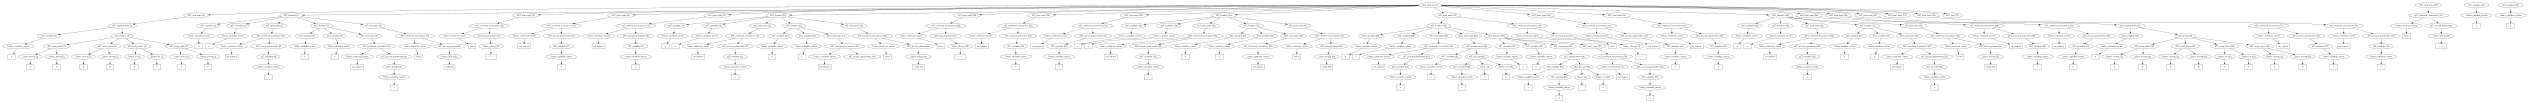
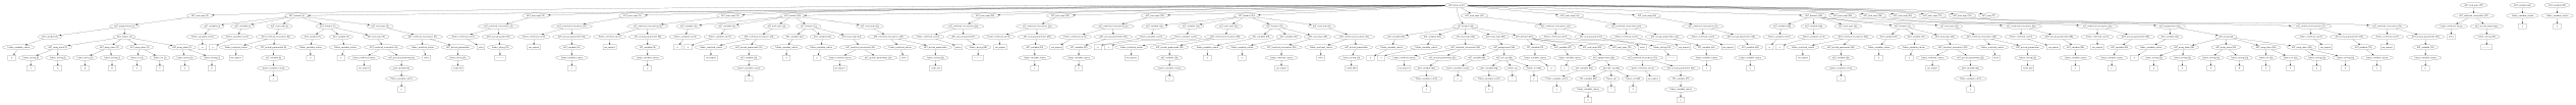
  digraph {
    fontname=Montserrat
    node [fontname=Montserrat]
    edge [fontname=Montserrat]
    n1 [label=AST_php_script]
    n2 [label="AST_eval_expr (3)"]
    n3 [label="AST_foreach (4)"]
    n4 [label="AST_eval_expr (13)"]
    n5 [label="AST_eval_expr (14)"]
    n6 [label="AST_eval_expr (15)"]
    n7 [label="AST_foreach (19)"]
    n8 [label="AST_eval_expr (28)"]
    n9 [label="AST_eval_expr (29)"]
    n10 [label="AST_eval_expr (30)"]
    n11 [label="AST_foreach (34)"]
    n12 [label="AST_eval_expr (43)"]
    n13 [label="AST_eval_expr (44)"]
    n14 [label="AST_eval_expr (45)"]
    n15 [label="AST_foreach (48)"]
    n16 [label="AST_eval_expr (58)"]
    n17 [label="AST_eval_expr (59)"]
    n18 [label="AST_eval_expr (62)"]
    n19 [label="AST_foreach (63)"]
    n20 [label="AST_eval_expr (73)"]
    n21 [label="AST_eval_expr (74)"]
    n22 [label="AST_nop (77)"]
    n23 [label="AST_assignment (3)"]
    n24 [label="AST_variable (4)"]
    n25 [label="AST_variable (4)"]
    n26 [label="AST_eval_expr (6)"]
    n27 [label="AST_foreach (7)"]
    n28 [label="AST_eval_expr (11)"]
    n29 [label="AST_method_invocation (13)"]
    n30 [label="AST_method_invocation (14)"]
    n31 [label="AST_method_invocation (15)"]
    n32 [label="AST_variable (19)"]
    n33 [label="AST_variable (19)"]
    n34 [label="AST_eval_expr (21)"]
    n35 [label="AST_foreach (22)"]
    n36 [label="AST_eval_expr (26)"]
    n37 [label="AST_method_invocation (28)"]
    n38 [label="AST_method_invocation (29)"]
    n39 [label="AST_method_invocation (30)"]
    n40 [label="AST_variable (34)"]
    n41 [label="AST_variable (34)"]
    n42 [label="AST_eval_expr (36)"]
    n43 [label="AST_foreach (37)"]
    n44 [label="AST_eval_expr (41)"]
    n45 [label="AST_method_invocation (43)"]
    n46 [label="AST_method_invocation (44)"]
    n47 [label="AST_method_invocation (45)"]
    n48 [label="AST_variable (48)"]
    n49 [label="AST_variable (48)"]
    n50 [label="AST_eval_expr (50)"]
    n51 [label="AST_foreach (51)"]
    n52 [label="AST_eval_expr (55)"]
    n53 [label="AST_eval_expr (57)"]
    n54 [label="AST_method_invocation (57)"]
    n55 [label="AST_method_invocation (58)"]
    n56 [label="AST_method_invocation (59)"]
    n57 [label="AST_assignment (62)"]
    n58 [label="AST_variable (63)"]
    n59 [label="AST_variable (63)"]
    n60 [label="AST_eval_expr (65)"]
    n61 [label="AST_eval_expr (66)"]
    n62 [label="AST_foreach (67)"]
    n63 [label="AST_method_invocation (73)"]
    n64 [label="AST_method_invocation (74)"]
    n65 [label="AST_variable (3)"]
    n66 [label="AST_export (3)"]
    n67 [label=Token_variable_name]
    n68 [label="AST_array_elem (3)"]
    n69 [label="AST_array_elem (3)"]
    n70 [label="AST_array_elem (3)"]
    n71 [label="AST_array_elem (3)"]
    n72 [label=a shape=box]
    n73 [label="Token_string (3)"]
    n74 [label="Token_string (3)"]
    n75 [label="Token_string (3)"]
    n76 [label="Token_string (3)"]
    n77 [label="Token_int (3)"]
    n78 [label="Token_int (3)"]
    n79 [label="Token_string (3)"]
    n80 [label="Token_string (3)"]
    n81 [label=a shape=box]
    n82 [label=A shape=box]
    n83 [label=b shape=box]
    n84 [label=B shape=box]
    n85 [label=0 shape=box]
    n86 [label=7 shape=box]
    n87 [label=a shape=box]
    n88 [label=Z shape=box]
    n89 [label=Token_variable_name]
    n90 [label=Token_variable_name]
    n91 [label="AST_method_invocation (6)"]
    n92 [label="AST_variable (7)"]
    n93 [label="AST_variable (7)"]
    n94 [label="AST_eval_expr (9)"]
    n95 [label="AST_method_invocation (11)"]
    n96 [label=a shape=box]
    n97 [label=x shape=box]
    n98 [label=Token_method_name]
    n99 [label="AST_actual_parameter (6)"]
    n100 [label=var_export shape=box]
    n101 [label="AST_variable (6)"]
    n102 [label=Token_variable_name]
    n103 [label=x shape=box]
    n104 [label=Token_variable_name]
    n105 [label=Token_variable_name]
    n106 [label="AST_method_invocation (9)"]
    n107 [label=a shape=box]
    n108 [label=y shape=box]
    n109 [label=Token_method_name]
    n110 [label="AST_actual_parameter (9)"]
    n111 [label=var_export shape=box]
    n112 [label="AST_variable (9)"]
    n113 [label=Token_variable_name]
    n114 [label=y shape=box]
    n115 [label=Token_method_name]
    n116 [label=AST_actual_parameter]
    n117 [label=echo shape=box]
    n118 [label="Token_string (11)"]
    node_63 [shape=box]
    n120 [label=Token_method_name]
    n121 [label=AST_actual_parameter]
    n122 [label=echo shape=box]
    n123 [label="Token_string (13)"]
    n124 [label="----------.." shape=box]
    n125 [label=Token_method_name]
    n126 [label="AST_actual_parameter (14)"]
    n127 [label=var_export shape=box]
    n128 [label="AST_variable (14)"]
    n129 [label=Token_variable_name]
    n130 [label=x shape=box]
    n131 [label=Token_method_name]
    n132 [label="AST_actual_parameter (15)"]
    n133 [label=var_export shape=box]
    n134 [label="AST_variable (15)"]
    n135 [label=Token_variable_name]
    n136 [label=y shape=box]
    n137 [label=Token_variable_name]
    n138 [label=Token_variable_name]
    n139 [label="AST_method_invocation (21)"]
    n140 [label="AST_variable (22)"]
    n141 [label="AST_variable (22)"]
    n142 [label="AST_eval_expr (24)"]
    n143 [label="AST_method_invocation (26)"]
    n144 [label=a shape=box]
    n145 [label=x shape=box]
    n146 [label=Token_method_name]
    n147 [label="AST_actual_parameter (21)"]
    n148 [label=var_export shape=box]
    n149 [label="AST_variable (21)"]
    n150 [label=Token_variable_name]
    n151 [label=x shape=box]
    n152 [label=Token_variable_name]
    n153 [label=Token_variable_name]
    n154 [label="AST_method_invocation (24)"]
    n155 [label=a shape=box]
    n156 [label=y shape=box]
    n157 [label=Token_method_name]
    n158 [label="AST_actual_parameter (24)"]
    n159 [label=var_export shape=box]
    n160 [label="AST_variable (24)"]
    n161 [label=Token_variable_name]
    n162 [label=y shape=box]
    n163 [label=Token_method_name]
    n164 [label=AST_actual_parameter]
    n165 [label=echo shape=box]
    n166 [label="Token_string (26)"]
    node_123 [shape=box]
    n168 [label=Token_method_name]
    n169 [label=AST_actual_parameter]
    n170 [label=echo shape=box]
    n171 [label="Token_string (28)"]
    n172 [label="----------.." shape=box]
    n173 [label=Token_method_name]
    n174 [label="AST_actual_parameter (29)"]
    n175 [label=var_export shape=box]
    n176 [label="AST_variable (29)"]
    n177 [label=Token_variable_name]
    n178 [label=x shape=box]
    n179 [label=Token_method_name]
    n180 [label="AST_actual_parameter (30)"]
    n181 [label=var_export shape=box]
    n182 [label="AST_variable (30)"]
    n183 [label=Token_variable_name]
    n184 [label=y shape=box]
    n185 [label=Token_variable_name]
    n186 [label=Token_variable_name]
    n187 [label="AST_method_invocation (36)"]
    n188 [label="AST_variable (37)"]
    n189 [label="AST_variable (37)"]
    n190 [label="AST_eval_expr (39)"]
    n191 [label="AST_method_invocation (41)"]
    n192 [label=a shape=box]
    n193 [label=x shape=box]
    n194 [label=Token_method_name]
    n195 [label="AST_actual_parameter (36)"]
    n196 [label=var_export shape=box]
    n197 [label="AST_variable (36)"]
    n198 [label=Token_variable_name]
    n199 [label=x shape=box]
    n200 [label=Token_variable_name]
    n201 [label=Token_variable_name]
    n202 [label="AST_method_invocation (39)"]
    n203 [label=a shape=box]
    n204 [label=y shape=box]
    n205 [label=Token_method_name]
    n206 [label=var_export shape=box]
    n207 [label="AST_variable (39)"]
    n208 [label=Token_variable_name]
    n209 [label=y shape=box]
    n210 [label=Token_method_name]
    n211 [label=AST_actual_parameter]
    n212 [label=echo shape=box]
    n213 [label="Token_string (41)"]
    node_183 [shape=box]
    n215 [label=Token_method_name]
    n216 [label=AST_actual_parameter]
    n217 [label=echo shape=box]
    n218 [label="Token_string (43)"]
    n219 [label="----------.." shape=box]
    n220 [label=Token_method_name]
    n221 [label="AST_actual_parameter (44)"]
    n222 [label=var_export shape=box]
    n223 [label="AST_variable (44)"]
    n224 [label=Token_variable_name]
    n225 [label=x shape=box]
    n226 [label=Token_method_name]
    n227 [label="AST_actual_parameter (45)"]
    n228 [label=var_export shape=box]
    n229 [label="AST_variable (45)"]
    n230 [label=Token_variable_name]
    n231 [label=y shape=box]
    n232 [label=Token_variable_name]
    n233 [label=Token_variable_name]
    n234 [label="AST_method_invocation (50)"]
    n235 [label="AST_variable (51)"]
    n236 [label="AST_variable (51)"]
    n237 [label="AST_eval_expr (53)"]
    n238 [label="AST_method_invocation (55)"]
    n239 [label=a shape=box]
    n240 [label=x shape=box]
    n241 [label=Token_method_name]
    n242 [label="AST_actual_parameter (50)"]
    n243 [label=var_export shape=box]
    n244 [label="AST_variable (50)"]
    n245 [label=Token_variable_name]
    n246 [label=x shape=box]
    n247 [label=Token_variable_name]
    n248 [label=Token_variable_name]
    n249 [label="AST_method_invocation (53)"]
    n250 [label=a shape=box]
    n251 [label=y shape=box]
    n252 [label=Token_method_name]
    n253 [label="AST_actual_parameter (53)"]
    n254 [label=var_export shape=box]
    n255 [label="AST_variable (53)"]
    n256 [label=Token_variable_name]
    n257 [label=y shape=box]
    n258 [label=Token_method_name]
    n259 [label=AST_actual_parameter]
    n260 [label=echo shape=box]
    n261 [label="Token_string (55)"]
    node_243 [shape=box]
    n263 [label=Token_method_name]
    n264 [label=AST_actual_parameter]
    n265 [label=echo shape=box]
    n266 [label="Token_string (57)"]
    n267 [label="----------.." shape=box]
    n268 [label=Token_method_name]
    n269 [label="AST_actual_parameter (58)"]
    n270 [label=var_export shape=box]
    n271 [label="AST_variable (38)"]
    n272 [label=Token_variable_name]
    n273 [label=x shape=box]
    n274 [label=Token_method_name]
    n275 [label="AST_actual_parameter (59)"]
    n276 [label=var_export shape=box]
    n277 [label="AST_variable (59)"]
    n278 [label=Token_variable_name]
    n279 [label=y shape=box]
    n280 [label="AST_variable (62)"]
    n281 [label="AST_array (62)"]
    n282 [label=Token_variable_name]
    n283 [label="AST_array_elem (62)"]
    n284 [label="AST_array_elem (62)"]
    n285 [label="AST_array_elem (62)"]
    n286 [label="AST_array_elem (62)"]
    n287 [label=a shape=box]
    n288 [label="Token_string (62)"]
    n289 [label="Token_string (62)"]
    n290 [label="Token_string (62)"]
    n291 [label="Token_string (62)"]
    n292 [label="Token_int (62)"]
    n293 [label="Token_int (62)"]
    n294 [label="Token_string (62)"]
    n295 [label="Token_string (62)"]
    n296 [label=a shape=box]
    n297 [label=A shape=box]
    n298 [label=b shape=box]
    n299 [label=B shape=box]
    n300 [label=0 shape=box]
    n301 [label=7 shape=box]
    n302 [label=a shape=box]
    n303 [label=Z shape=box]
    n304 [label=Token_variable_name]
    n305 [label=Token_variable_name]
    n306 [label="AST_method_invocation (65)"]
    n307 [label="AST_assignment (66)"]
    n308 [label="AST_variable (67)"]
    n309 [label="AST_variable (67)"]
    n310 [label="AST_eval_expr (69)"]
    n311 [label="AST_eval_expr (70)"]
    n312 [label=a shape=box]
    n313 [label=x shape=box]
    n314 [label=Token_method_name]
    n315 [label="AST_actual_parameter (65)"]
    n316 [label=var_export shape=box]
    n317 [label="AST_variable (65)"]
    n318 [label=Token_variable_name]
    n319 [label=x shape=box]
    n320 [label="AST_variable (66)"]
    n321 [label="AST_bin_op (66)"]
    n322 [label=Token_variable_name]
    n323 [label="AST_variable (66)"]
    n324 [label=Token_op]
    n325 [label="Token_int (66)"]
    n326 [label=x shape=box]
    n327 [label=Token_variable_name]
    n328 [label="*" shape=box]
    n329 [label=2 shape=box]
    n330 [label=x shape=box]
    n331 [label=Token_variable_name]
    n332 [label=Token_variable_name]
    n333 [label="AST_assignment (69)"]
    n334 [label="AST_method_invocation (70)"]
    n335 [label=a shape=box]
    n336 [label=y shape=box]
    n337 [label="AST_variable (69)"]
    n338 [label="AST_bin_op (69)"]
    n339 [label=Token_variable_name]
    n340 [label="AST_variable (69)"]
    n341 [label=Token_op]
    n342 [label="Token_int (69)"]
    n343 [label=y shape=box]
    n344 [label=Token_variable_name]
    n345 [label="*" shape=box]
    n346 [label=3 shape=box]
    n347 [label=y shape=box]
    n348 [label=Token_method_name]
    n349 [label="AST_actual_parameter (70)"]
    n350 [label=var_export shape=box]
    n351 [label="AST_variable (70)"]
    n352 [label=Token_variable_name]
    n353 [label=y shape=box]
    n354 [label=Token_method_name]
    n355 [label="AST_actual_parameter (73)"]
    n356 [label=var_export shape=box]
    n357 [label="AST_variable (73)"]
    n358 [label=Token_variable_name]
    n359 [label=x shape=box]
    n360 [label=Token_method_name]
    n361 [label="AST_actual_parameter (74)"]
    n362 [label=var_export shape=box]
    n363 [label="AST_variable (74)"]
    n364 [label=Token_variable_name]
    n365 [label=y shape=box]
    n1 -> n2
    n1 -> n3
    n1 -> n4
    n1 -> n5
    n1 -> n6
    n1 -> n7
    n1 -> n8
    n1 -> n9
    n1 -> n10
    n1 -> n11
    n1 -> n12
    n1 -> n13
    n1 -> n14
    n1 -> n15
    n1 -> n16
    n1 -> n17
    n1 -> n18
-   n12 -> n19
+   n1 -> n19
    n1 -> n20
    n1 -> n21
    n1 -> n22
    n2 -> n23
    n3 -> n24
    n3 -> n25
    n3 -> n26
    n3 -> n27
    n3 -> n28
    n4 -> n29
    n5 -> n30
    n6 -> n31
    n7 -> n32
    n7 -> n33
    n7 -> n34
    n7 -> n35
    n7 -> n36
    n8 -> n37
    n9 -> n38
    n10 -> n39
    n11 -> n40
    n11 -> n41
    n11 -> n42
    n11 -> n43
    n11 -> n44
    n12 -> n45
    n13 -> n46
    n14 -> n47
    n15 -> n48
    n15 -> n49
    n15 -> n50
    n15 -> n51
    n15 -> n52
    n16 -> n55
    n17 -> n56
    n18 -> n57
    n19 -> n58
    n19 -> n59
    n19 -> n60
    n19 -> n61
    n19 -> n62
+   n20 -> n63
    n21 -> n64
    n23 -> n65
    n23 -> n66
    n24 -> n89
    n25 -> n90
    n26 -> n91
    n27 -> n92
    n27 -> n93
    n27 -> n94
    n28 -> n95
    n29 -> n120
    n29 -> n121
    n30 -> n125
    n30 -> n126
    n31 -> n131
    n31 -> n132
    n32 -> n137
    n33 -> n138
    n34 -> n139
    n35 -> n140
    n35 -> n141
    n35 -> n142
    n36 -> n143
    n37 -> n168
    n37 -> n169
    n38 -> n173
    n38 -> n174
    n39 -> n179
    n39 -> n180
    n40 -> n185
    n41 -> n186
    n42 -> n187
    n43 -> n188
    n43 -> n189
    n43 -> n190
    n44 -> n191
    n45 -> n215
    n45 -> n216
    n46 -> n220
    n46 -> n221
    n47 -> n226
    n47 -> n227
    n48 -> n232
    n49 -> n233
    n50 -> n234
    n51 -> n235
    n51 -> n236
    n51 -> n237
    n52 -> n238
    n53 -> n54
    n54 -> n263
    n54 -> n264
    n55 -> n268
    n55 -> n269
    n56 -> n274
    n56 -> n275
    n57 -> n280
    n57 -> n281
    n58 -> n304
    n59 -> n305
    n60 -> n306
    n61 -> n307
    n62 -> n308
    n62 -> n309
    n62 -> n310
    n62 -> n311
    n63 -> n354
    n63 -> n355
    n64 -> n360
    n64 -> n361
    n65 -> n67
    n66 -> n68
    n66 -> n69
    n66 -> n70
    n66 -> n71
    n67 -> n72
    n68 -> n73
    n68 -> n74
    n69 -> n75
    n69 -> n76
    n70 -> n77
    n70 -> n78
    n71 -> n79
    n71 -> n80
    n73 -> n81
    n74 -> n82
    n75 -> n83
    n76 -> n84
    n77 -> n85
    n78 -> n86
    n79 -> n87
    n80 -> n88
    n89 -> n96
    n90 -> n97
    n91 -> n98
    n91 -> n99
    n92 -> n104
    n93 -> n105
    n94 -> n106
    n95 -> n115
    n95 -> n116
    n98 -> n100
    n99 -> n101
    n101 -> n102
    n102 -> n103
    n104 -> n107
    n105 -> n108
    n106 -> n109
    n106 -> n110
    n109 -> n111
    n110 -> n112
    n112 -> n113
    n113 -> n114
    n115 -> n117
    n116 -> n118
    n118 -> node_63
    n120 -> n122
    n121 -> n123
    n123 -> n124
    n125 -> n127
    n126 -> n128
    n128 -> n129
    n129 -> n130
    n131 -> n133
    n132 -> n134
    n134 -> n135
    n135 -> n136
    n137 -> n144
    n138 -> n145
    n139 -> n146
    n139 -> n147
    n140 -> n152
    n141 -> n153
    n142 -> n154
    n143 -> n163
    n143 -> n164
    n146 -> n148
    n147 -> n149
    n149 -> n150
    n150 -> n151
    n152 -> n155
    n153 -> n156
    n154 -> n157
    n154 -> n158
    n157 -> n159
    n160 -> n161
    n161 -> n162
    n163 -> n165
    n164 -> n166
    n166 -> node_123
    n168 -> n170
    n169 -> n171
    n171 -> n172
    n173 -> n175
    n174 -> n176
    n176 -> n177
    n177 -> n178
    n179 -> n181
    n180 -> n182
    n182 -> n183
    n183 -> n184
    n185 -> n192
    n186 -> n193
    n187 -> n194
    n187 -> n195
    n188 -> n200
    n189 -> n201
    n190 -> n202
    n191 -> n210
    n191 -> n211
    n194 -> n196
    n195 -> n197
    n197 -> n198
    n198 -> n199
    n200 -> n203
    n201 -> n204
    n202 -> n205
    n205 -> n206
    n207 -> n208
    n208 -> n209
    n210 -> n212
    n211 -> n213
    n213 -> node_183
    n215 -> n217
    n216 -> n218
    n218 -> n219
    n220 -> n222
    n221 -> n223
    n223 -> n224
    n224 -> n225
    n226 -> n228
    n227 -> n229
    n229 -> n230
    n230 -> n231
    n232 -> n239
    n233 -> n240
    n234 -> n241
    n234 -> n242
    n235 -> n247
    n236 -> n248
    n237 -> n249
    n238 -> n258
    n238 -> n259
    n241 -> n243
    n242 -> n244
    n244 -> n245
    n245 -> n246
    n247 -> n250
    n248 -> n251
    n249 -> n252
    n249 -> n253
    n252 -> n254
    n253 -> n255
    n255 -> n256
    n256 -> n257
    n258 -> n260
    n259 -> n261
    n261 -> node_243
    n263 -> n265
    n264 -> n266
    n266 -> n267
    n268 -> n270
    n269 -> n271
    n271 -> n272
    n272 -> n273
    n274 -> n276
    n275 -> n277
    n277 -> n278
    n278 -> n279
    n280 -> n282
    n281 -> n283
    n281 -> n284
    n281 -> n285
    n281 -> n286
    n282 -> n287
    n283 -> n288
    n283 -> n289
    n284 -> n290
    n284 -> n291
    n285 -> n292
    n285 -> n293
    n286 -> n294
    n286 -> n295
    n288 -> n296
    n289 -> n297
    n290 -> n298
    n291 -> n299
    n292 -> n300
    n293 -> n301
    n294 -> n302
    n295 -> n303
    n304 -> n312
    n305 -> n313
    n306 -> n314
    n306 -> n315
    n307 -> n320
    n307 -> n321
    n308 -> n331
    n309 -> n332
    n310 -> n333
    n311 -> n334
    n314 -> n316
    n315 -> n317
    n317 -> n318
    n318 -> n319
    n320 -> n322
    n321 -> n323
    n321 -> n324
    n321 -> n325
    n322 -> n326
    n323 -> n327
    n324 -> n328
    n325 -> n329
    n327 -> n330
    n331 -> n335
    n332 -> n336
    n333 -> n337
    n333 -> n338
    n334 -> n348
    n334 -> n349
    n337 -> n339
    n338 -> n340
    n338 -> n341
    n338 -> n342
    n339 -> n343
    n340 -> n344
    n341 -> n345
    n342 -> n346
    n344 -> n347
    n348 -> n350
    n349 -> n351
    n351 -> n352
    n352 -> n353
    n354 -> n356
    n355 -> n357
    n357 -> n358
    n358 -> n359
    n360 -> n362
    n361 -> n363
    n363 -> n364
    n364 -> n365
  }
